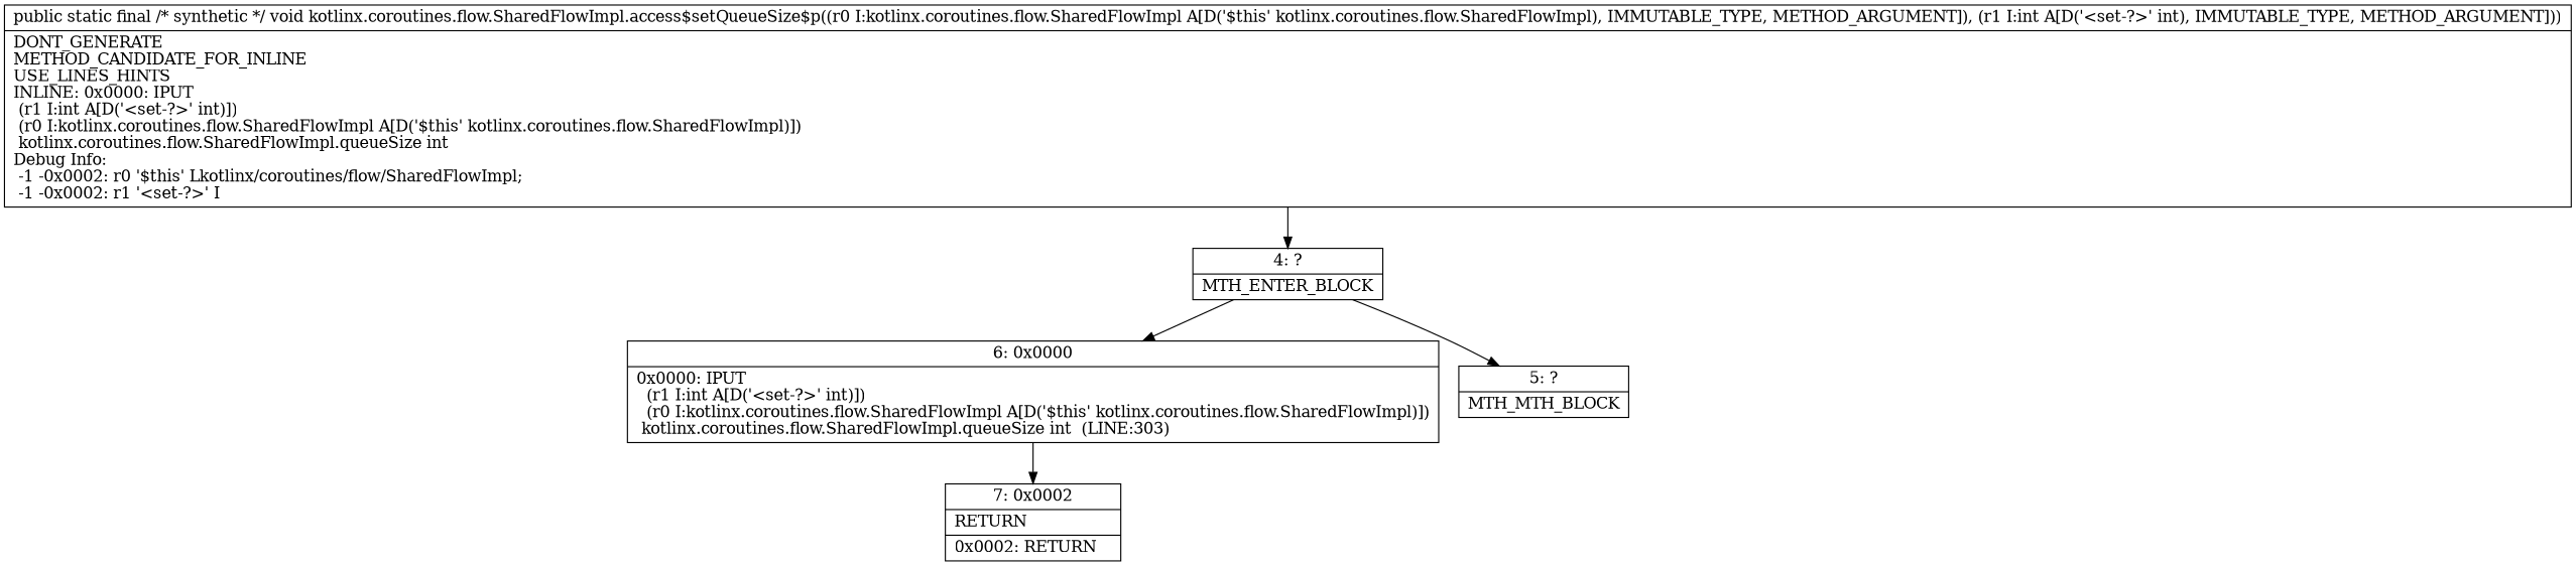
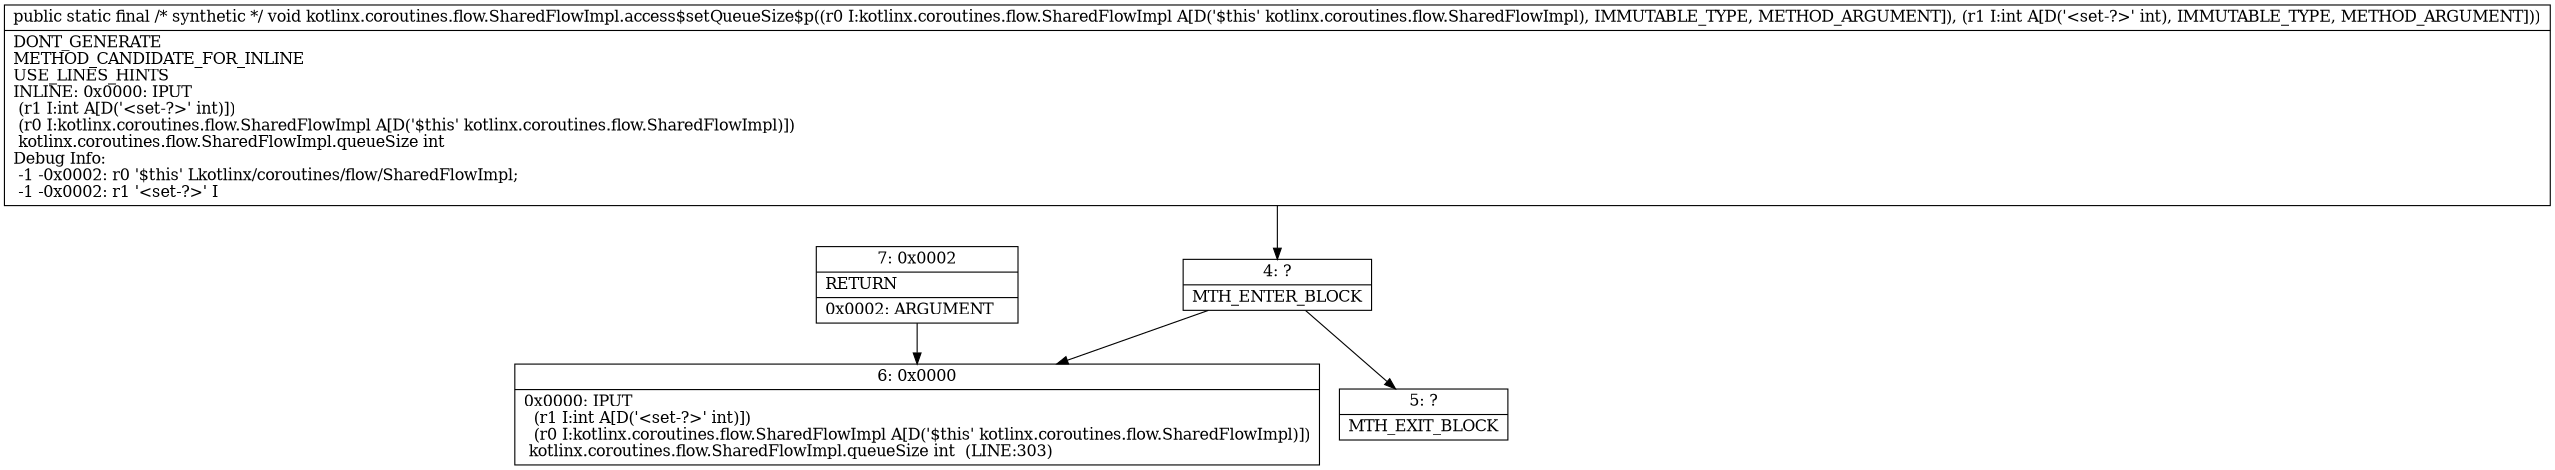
  digraph {
    node [shape=record]
    n1 [label="{4\:\ ?|MTH_ENTER_BLOCK\l}"]
    n2 [label="{6\:\ 0x0000|0x0000: IPUT  \l  (r1 I:int A[D('\<set\-?\>' int)])\l  (r0 I:kotlinx.coroutines.flow.SharedFlowImpl A[D('$this' kotlinx.coroutines.flow.SharedFlowImpl)])\l kotlinx.coroutines.flow.SharedFlowImpl.queueSize int  (LINE:303)\l}"]
-   n3 [label="{5\:\ ?|MTH_MTH_BLOCK\l}"]
-   n4 [label="{7\:\ 0x0002|RETURN\l|0x0002: RETURN   \l}"]
+   n3 [label="{5\:\ ?|MTH_EXIT_BLOCK\l}"]
+   n4 [label="{7\:\ 0x0002|RETURN\l|0x0002: ARGUMENT   \l}"]
    n5 [label="{public static final \/* synthetic *\/ void kotlinx.coroutines.flow.SharedFlowImpl.access$setQueueSize$p((r0 I:kotlinx.coroutines.flow.SharedFlowImpl A[D('$this' kotlinx.coroutines.flow.SharedFlowImpl), IMMUTABLE_TYPE, METHOD_ARGUMENT]), (r1 I:int A[D('\<set\-?\>' int), IMMUTABLE_TYPE, METHOD_ARGUMENT]))  | DONT_GENERATE\lMETHOD_CANDIDATE_FOR_INLINE\lUSE_LINES_HINTS\lINLINE: 0x0000: IPUT  \l  (r1 I:int A[D('\<set\-?\>' int)])\l  (r0 I:kotlinx.coroutines.flow.SharedFlowImpl A[D('$this' kotlinx.coroutines.flow.SharedFlowImpl)])\l kotlinx.coroutines.flow.SharedFlowImpl.queueSize int\lDebug Info:\l  \-1 \-0x0002: r0 '$this' Lkotlinx\/coroutines\/flow\/SharedFlowImpl;\l  \-1 \-0x0002: r1 '\<set\-?\>' I\l}"]
    n1 -> n2
    n1 -> n3
-   n2 -> n4
+   n4 -> n2
    n5 -> n1
  }
